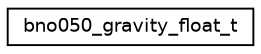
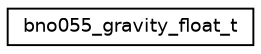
  digraph {
    rankdir=LR
-   n1 [color=black fillcolor=white fontname=Helvetica fontsize=10 height=0.2 label=bno050_gravity_float_t shape=record style=filled width=0.4]
+   n1 [color=black fillcolor=white fontname=Helvetica fontsize=10 height=0.2 label=bno055_gravity_float_t shape=record style=filled width=0.4]
  }
